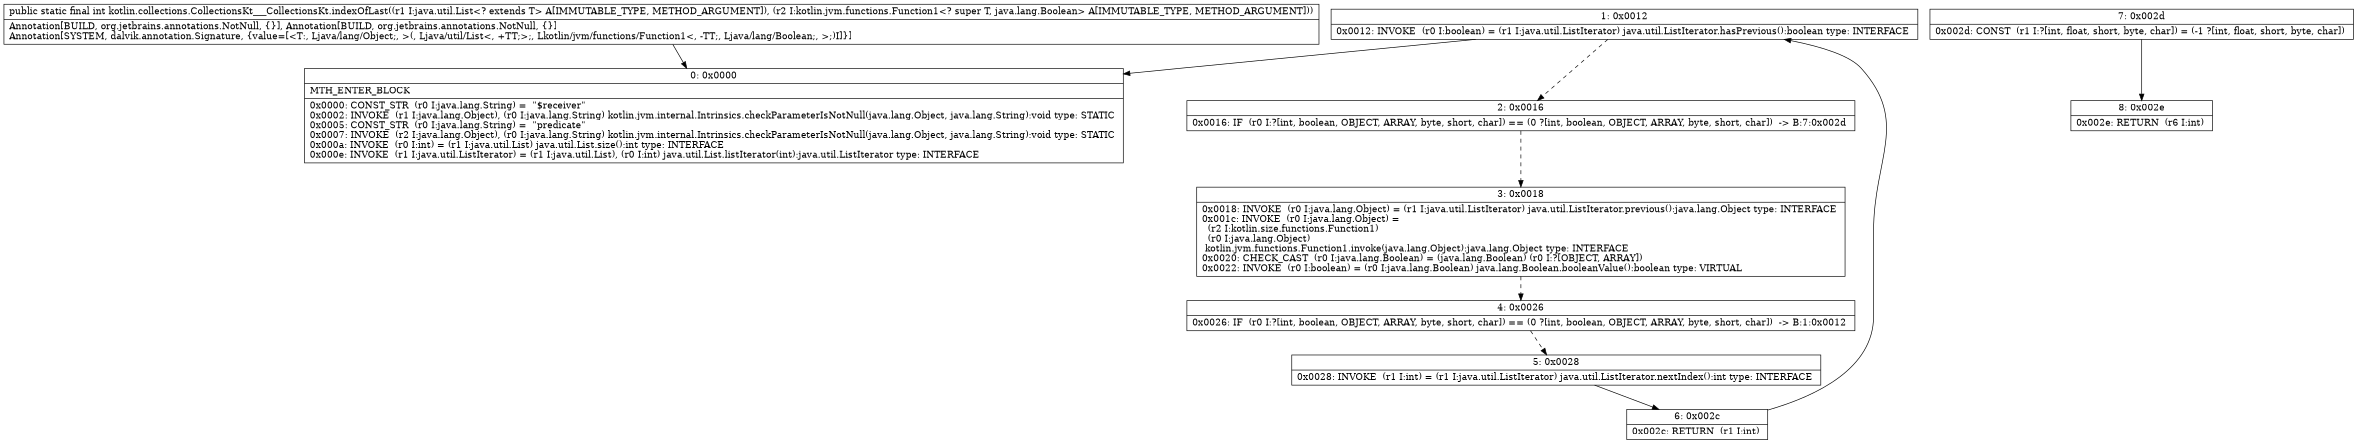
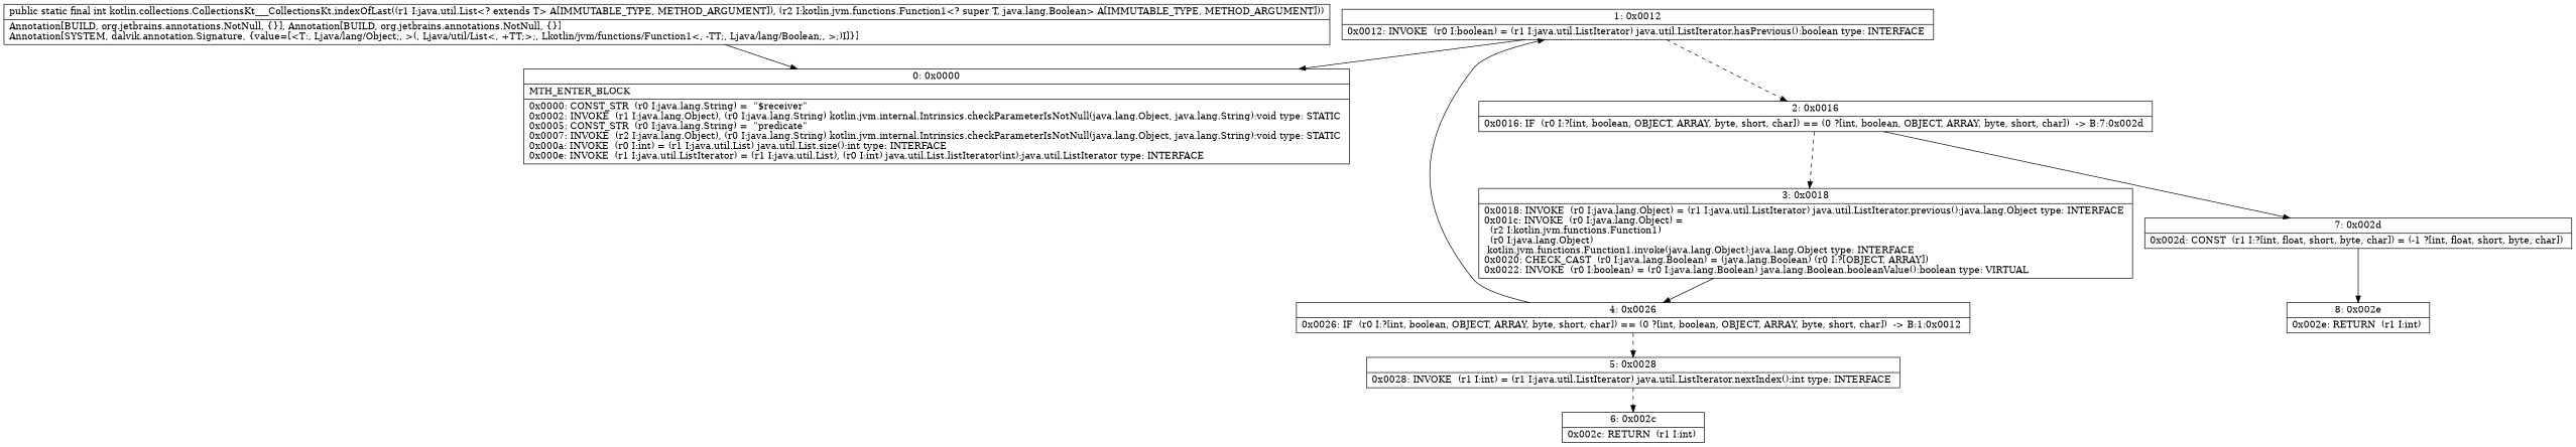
  digraph {
    node [shape=record]
    n1 [label="{0\:\ 0x0000|MTH_ENTER_BLOCK\l|0x0000: CONST_STR  (r0 I:java.lang.String) =  \"$receiver\" \l0x0002: INVOKE  (r1 I:java.lang.Object), (r0 I:java.lang.String) kotlin.jvm.internal.Intrinsics.checkParameterIsNotNull(java.lang.Object, java.lang.String):void type: STATIC \l0x0005: CONST_STR  (r0 I:java.lang.String) =  \"predicate\" \l0x0007: INVOKE  (r2 I:java.lang.Object), (r0 I:java.lang.String) kotlin.jvm.internal.Intrinsics.checkParameterIsNotNull(java.lang.Object, java.lang.String):void type: STATIC \l0x000a: INVOKE  (r0 I:int) = (r1 I:java.util.List) java.util.List.size():int type: INTERFACE \l0x000e: INVOKE  (r1 I:java.util.ListIterator) = (r1 I:java.util.List), (r0 I:int) java.util.List.listIterator(int):java.util.ListIterator type: INTERFACE \l}"]
    n2 [label="{1\:\ 0x0012|0x0012: INVOKE  (r0 I:boolean) = (r1 I:java.util.ListIterator) java.util.ListIterator.hasPrevious():boolean type: INTERFACE \l}"]
    n3 [label="{2\:\ 0x0016|0x0016: IF  (r0 I:?[int, boolean, OBJECT, ARRAY, byte, short, char]) == (0 ?[int, boolean, OBJECT, ARRAY, byte, short, char])  \-\> B:7:0x002d \l}"]
-   n4 [label="{3\:\ 0x0018|0x0018: INVOKE  (r0 I:java.lang.Object) = (r1 I:java.util.ListIterator) java.util.ListIterator.previous():java.lang.Object type: INTERFACE \l0x001c: INVOKE  (r0 I:java.lang.Object) = \l  (r2 I:kotlin.size.functions.Function1)\l  (r0 I:java.lang.Object)\l kotlin.jvm.functions.Function1.invoke(java.lang.Object):java.lang.Object type: INTERFACE \l0x0020: CHECK_CAST  (r0 I:java.lang.Boolean) = (java.lang.Boolean) (r0 I:?[OBJECT, ARRAY]) \l0x0022: INVOKE  (r0 I:boolean) = (r0 I:java.lang.Boolean) java.lang.Boolean.booleanValue():boolean type: VIRTUAL \l}"]
+   n4 [label="{3\:\ 0x0018|0x0018: INVOKE  (r0 I:java.lang.Object) = (r1 I:java.util.ListIterator) java.util.ListIterator.previous():java.lang.Object type: INTERFACE \l0x001c: INVOKE  (r0 I:java.lang.Object) = \l  (r2 I:kotlin.jvm.functions.Function1)\l  (r0 I:java.lang.Object)\l kotlin.jvm.functions.Function1.invoke(java.lang.Object):java.lang.Object type: INTERFACE \l0x0020: CHECK_CAST  (r0 I:java.lang.Boolean) = (java.lang.Boolean) (r0 I:?[OBJECT, ARRAY]) \l0x0022: INVOKE  (r0 I:boolean) = (r0 I:java.lang.Boolean) java.lang.Boolean.booleanValue():boolean type: VIRTUAL \l}"]
    n5 [label="{7\:\ 0x002d|0x002d: CONST  (r1 I:?[int, float, short, byte, char]) = (\-1 ?[int, float, short, byte, char]) \l}"]
    n6 [label="{4\:\ 0x0026|0x0026: IF  (r0 I:?[int, boolean, OBJECT, ARRAY, byte, short, char]) == (0 ?[int, boolean, OBJECT, ARRAY, byte, short, char])  \-\> B:1:0x0012 \l}"]
-   n7 [label="{8\:\ 0x002e|0x002e: RETURN  (r6 I:int) \l}"]
+   n7 [label="{8\:\ 0x002e|0x002e: RETURN  (r1 I:int) \l}"]
    n8 [label="{5\:\ 0x0028|0x0028: INVOKE  (r1 I:int) = (r1 I:java.util.ListIterator) java.util.ListIterator.nextIndex():int type: INTERFACE \l}"]
    n9 [label="{6\:\ 0x002c|0x002c: RETURN  (r1 I:int) \l}"]
    n10 [label="{public static final int kotlin.collections.CollectionsKt___CollectionsKt.indexOfLast((r1 I:java.util.List\<? extends T\> A[IMMUTABLE_TYPE, METHOD_ARGUMENT]), (r2 I:kotlin.jvm.functions.Function1\<? super T, java.lang.Boolean\> A[IMMUTABLE_TYPE, METHOD_ARGUMENT]))  | Annotation[BUILD, org.jetbrains.annotations.NotNull, \{\}], Annotation[BUILD, org.jetbrains.annotations.NotNull, \{\}]\lAnnotation[SYSTEM, dalvik.annotation.Signature, \{value=[\<T:, Ljava\/lang\/Object;, \>(, Ljava\/util\/List\<, +TT;\>;, Lkotlin\/jvm\/functions\/Function1\<, \-TT;, Ljava\/lang\/Boolean;, \>;)I]\}]\l}"]
    n2 -> n1
    n2 -> n3 [style=dashed]
    n3 -> n4 [style=dashed]
-   n4 -> n6 [style=dashed]
+   n3 -> n5
+   n4 -> n6
    n5 -> n7
-   n9 -> n2
+   n6 -> n2
    n6 -> n8 [style=dashed]
-   n8 -> n9
+   n8 -> n9 [style=dashed]
    n10 -> n1
  }
